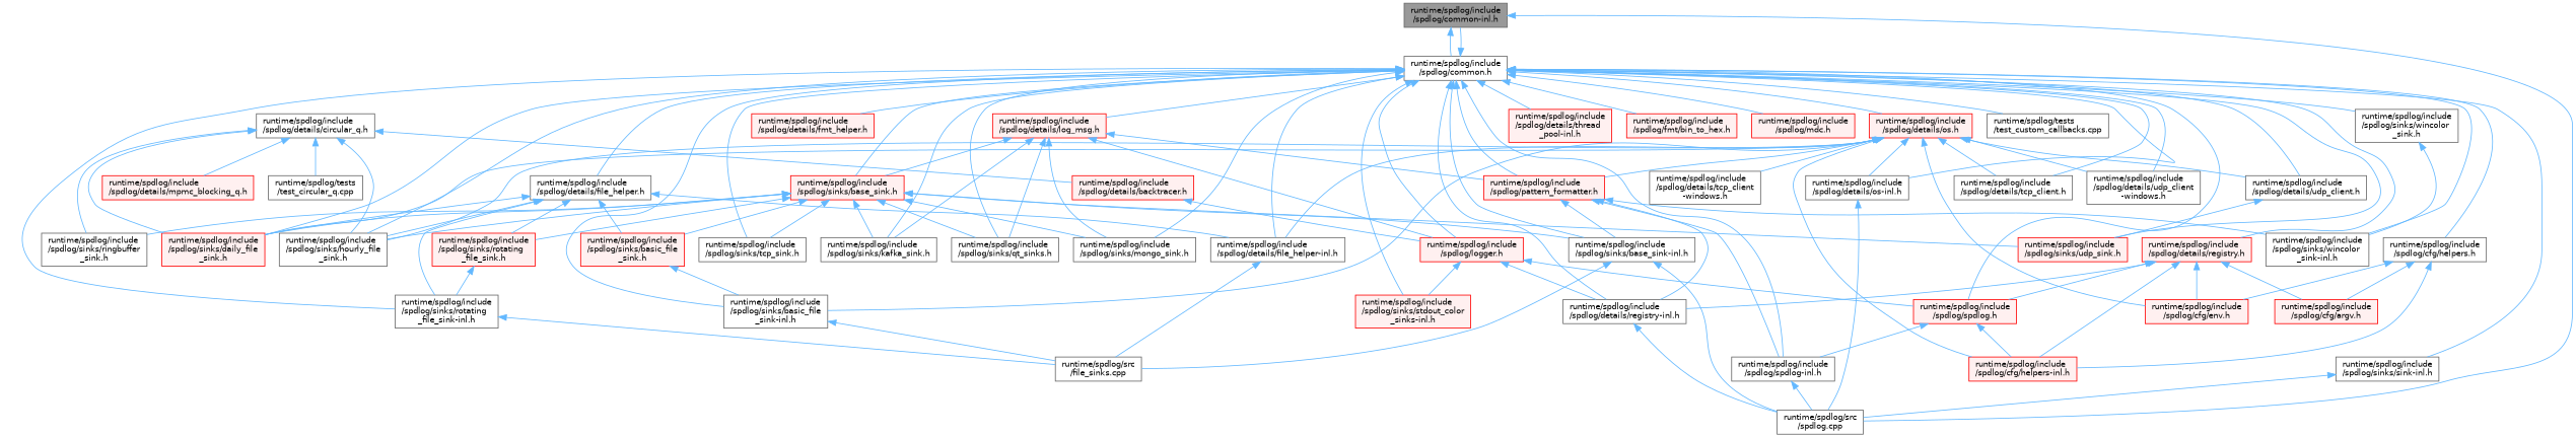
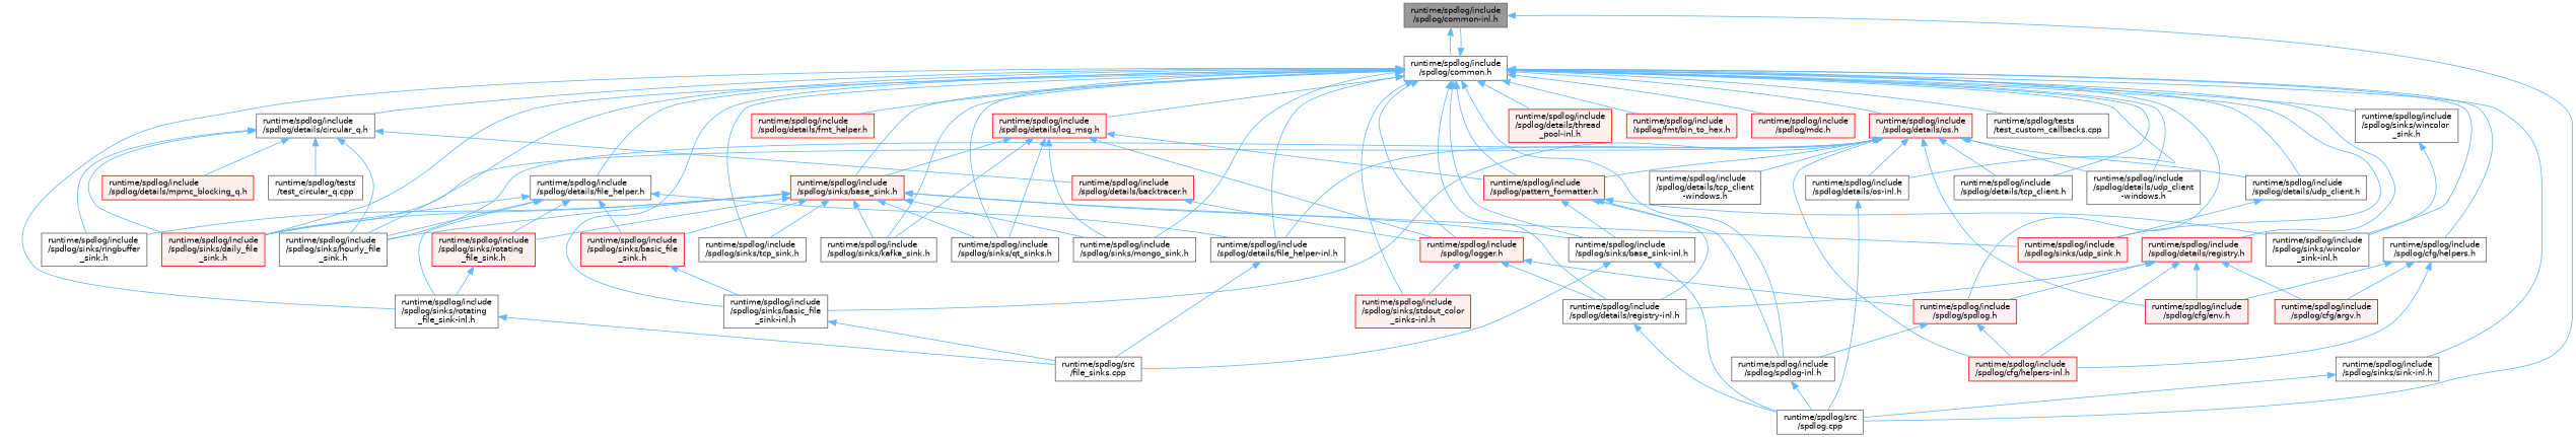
  digraph {
    node [color=grey40 fillcolor=white fontname=Helvetica fontsize=10 shape=box style=filled]
    edge [color=steelblue1 dir=back fontname=Helvetica fontsize=10 labelfontname=Helvetica labelfontsize=10 style=solid]
    n1 [color=gray40 fillcolor=grey60 fontcolor=black height=0.2 label="runtime/spdlog/include\l/spdlog/common-inl.h" width=0.4]
    n2 [height=0.2 label="runtime/spdlog/include\l/spdlog/common.h" width=0.4]
    n3 [height=0.2 label="runtime/spdlog/src\l/spdlog.cpp" width=0.4]
    n4 [height=0.2 label="runtime/spdlog/include\l/spdlog/cfg/helpers.h" width=0.4]
    n5 [height=0.2 label="runtime/spdlog/include\l/spdlog/details/circular_q.h" width=0.4]
    n6 [color=red fillcolor="#FFF0F0" height=0.2 label="runtime/spdlog/include\l/spdlog/logger.h" width=0.4]
    n7 [height=0.2 label="runtime/spdlog/include\l/spdlog/details/registry-inl.h" width=0.4]
    n8 [color=red fillcolor="#FFF0F0" height=0.2 label="runtime/spdlog/include\l/spdlog/sinks/stdout_color\l_sinks-inl.h" width=0.4]
    n9 [color=red fillcolor="#FFF0F0" height=0.2 label="runtime/spdlog/include\l/spdlog/spdlog.h" width=0.4]
    n10 [height=0.2 label="runtime/spdlog/include\l/spdlog/spdlog-inl.h" width=0.4]
    n11 [color=red fillcolor="#FFF0F0" height=0.2 label="runtime/spdlog/include\l/spdlog/sinks/daily_file\l_sink.h" width=0.4]
    n12 [height=0.2 label="runtime/spdlog/include\l/spdlog/sinks/hourly_file\l_sink.h" width=0.4]
    n13 [height=0.2 label="runtime/spdlog/include\l/spdlog/details/file_helper-inl.h" width=0.4]
    n14 [height=0.2 label="runtime/spdlog/include\l/spdlog/details/file_helper.h" width=0.4]
    n15 [height=0.2 label="runtime/spdlog/include\l/spdlog/sinks/basic_file\l_sink-inl.h" width=0.4]
    n16 [height=0.2 label="runtime/spdlog/include\l/spdlog/sinks/rotating\l_file_sink-inl.h" width=0.4]
    n17 [color=red fillcolor="#FFF0F0" height=0.2 label="runtime/spdlog/include\l/spdlog/details/fmt_helper.h" width=0.4]
    n18 [color=red fillcolor="#FFF0F0" height=0.2 label="runtime/spdlog/include\l/spdlog/details/log_msg.h" width=0.4]
    n19 [color=red fillcolor="#FFF0F0" height=0.2 label="runtime/spdlog/include\l/spdlog/pattern_formatter.h" width=0.4]
    n20 [height=0.2 label="runtime/spdlog/include\l/spdlog/sinks/base_sink-inl.h" width=0.4]
    n21 [height=0.2 label="runtime/spdlog/include\l/spdlog/sinks/wincolor\l_sink-inl.h" width=0.4]
    n22 [color=red fillcolor="#FFF0F0" height=0.2 label="runtime/spdlog/include\l/spdlog/sinks/base_sink.h" width=0.4]
    n23 [height=0.2 label="runtime/spdlog/include\l/spdlog/sinks/kafka_sink.h" width=0.4]
    n24 [height=0.2 label="runtime/spdlog/include\l/spdlog/sinks/mongo_sink.h" width=0.4]
    n25 [height=0.2 label="runtime/spdlog/include\l/spdlog/sinks/qt_sinks.h" width=0.4]
    n26 [height=0.2 label="runtime/spdlog/include\l/spdlog/sinks/tcp_sink.h" width=0.4]
    n27 [color=red fillcolor="#FFF0F0" height=0.2 label="runtime/spdlog/include\l/spdlog/sinks/udp_sink.h" width=0.4]
    n28 [height=0.2 label="runtime/spdlog/include\l/spdlog/details/os-inl.h" width=0.4]
    n29 [color=red fillcolor="#FFF0F0" height=0.2 label="runtime/spdlog/include\l/spdlog/details/os.h" width=0.4]
    n30 [height=0.2 label="runtime/spdlog/include\l/spdlog/details/tcp_client.h" width=0.4]
    n31 [height=0.2 label="runtime/spdlog/include\l/spdlog/details/udp_client\l-windows.h" width=0.4]
    n32 [height=0.2 label="runtime/spdlog/include\l/spdlog/details/udp_client.h" width=0.4]
    n33 [color=red fillcolor="#FFF0F0" height=0.2 label="runtime/spdlog/include\l/spdlog/details/registry.h" width=0.4]
    n34 [color=red fillcolor="#FFF0F0" height=0.2 label="runtime/spdlog/include\l/spdlog/details/thread\l_pool-inl.h" width=0.4]
    n35 [color=red fillcolor="#FFF0F0" height=0.2 label="runtime/spdlog/include\l/spdlog/fmt/bin_to_hex.h" width=0.4]
    n36 [color=red fillcolor="#FFF0F0" height=0.2 label="runtime/spdlog/include\l/spdlog/mdc.h" width=0.4]
    n37 [height=0.2 label="runtime/spdlog/include\l/spdlog/sinks/sink-inl.h" width=0.4]
    n38 [height=0.2 label="runtime/spdlog/include\l/spdlog/sinks/wincolor\l_sink.h" width=0.4]
    n39 [height=0.2 label="runtime/spdlog/tests\l/test_custom_callbacks.cpp" width=0.4]
    n40 [color=red fillcolor="#FFF0F0" height=0.2 label="runtime/spdlog/include\l/spdlog/cfg/argv.h" width=0.4]
    n41 [color=red fillcolor="#FFF0F0" height=0.2 label="runtime/spdlog/include\l/spdlog/cfg/env.h" width=0.4]
    n42 [color=red fillcolor="#FFF0F0" height=0.2 label="runtime/spdlog/include\l/spdlog/cfg/helpers-inl.h" width=0.4]
    n43 [color=red fillcolor="#FFF0F0" height=0.2 label="runtime/spdlog/include\l/spdlog/details/backtracer.h" width=0.4]
    n44 [color=red fillcolor="#FFF0F0" height=0.2 label="runtime/spdlog/include\l/spdlog/details/mpmc_blocking_q.h" width=0.4]
    n45 [height=0.2 label="runtime/spdlog/include\l/spdlog/sinks/ringbuffer\l_sink.h" width=0.4]
    n46 [height=0.2 label="runtime/spdlog/tests\l/test_circular_q.cpp" width=0.4]
    n47 [height=0.2 label="runtime/spdlog/src\l/file_sinks.cpp" width=0.4]
    n48 [color=red fillcolor="#FFF0F0" height=0.2 label="runtime/spdlog/include\l/spdlog/sinks/basic_file\l_sink.h" width=0.4]
    n49 [color=red fillcolor="#FFF0F0" height=0.2 label="runtime/spdlog/include\l/spdlog/sinks/rotating\l_file_sink.h" width=0.4]
    n50 [height=0.2 label="runtime/spdlog/include\l/spdlog/details/tcp_client\l-windows.h" width=0.4]
    n1 -> n2
    n1 -> n3
    n2 -> n1
    n2 -> n4
+   n2 -> n5
    n2 -> n6
    n2 -> n7
    n2 -> n8
    n2 -> n9
    n2 -> n10
    n2 -> n11
    n2 -> n12
    n2 -> n13
    n2 -> n14
    n2 -> n15
    n2 -> n16
    n2 -> n17
    n2 -> n18
    n2 -> n19
    n2 -> n20
    n2 -> n21
    n2 -> n22
    n2 -> n23
    n2 -> n24
    n2 -> n25
    n2 -> n26
    n2 -> n27
    n2 -> n28
    n2 -> n29
    n2 -> n30
    n2 -> n31
    n2 -> n32
    n2 -> n33
    n2 -> n34
    n2 -> n35
    n2 -> n36
    n2 -> n37
    n2 -> n38
    n2 -> n39
    n4 -> n40
    n4 -> n41
    n4 -> n42
    n5 -> n11
    n5 -> n12
    n5 -> n43
    n5 -> n44
    n5 -> n45
    n5 -> n46
    n6 -> n7
    n6 -> n8
    n6 -> n9
    n7 -> n3
    n9 -> n10
    n9 -> n42
    n10 -> n3
    n13 -> n47
    n14 -> n11
    n14 -> n12
    n14 -> n13
    n14 -> n16
    n14 -> n48
    n14 -> n49
    n15 -> n47
    n16 -> n47
    n18 -> n6
    n18 -> n19
    n18 -> n22
    n18 -> n23
    n18 -> n24
    n18 -> n25
    n19 -> n7
    n19 -> n10
    n19 -> n20
    n19 -> n21
    n20 -> n3
    n20 -> n47
    n22 -> n11
    n22 -> n12
    n22 -> n20
    n22 -> n23
    n22 -> n24
    n22 -> n25
    n22 -> n26
    n22 -> n27
    n22 -> n45
    n22 -> n48
    n22 -> n49
    n28 -> n3
    n29 -> n11
    n29 -> n12
    n29 -> n13
    n29 -> n15
    n29 -> n19
    n29 -> n28
    n29 -> n30
    n29 -> n31
    n29 -> n32
    n29 -> n41
    n29 -> n42
    n29 -> n50
    n32 -> n27
    n33 -> n7
    n33 -> n9
    n33 -> n40
    n33 -> n41
    n33 -> n42
    n37 -> n3
    n38 -> n21
    n43 -> n6
    n48 -> n15
    n49 -> n16
  }
